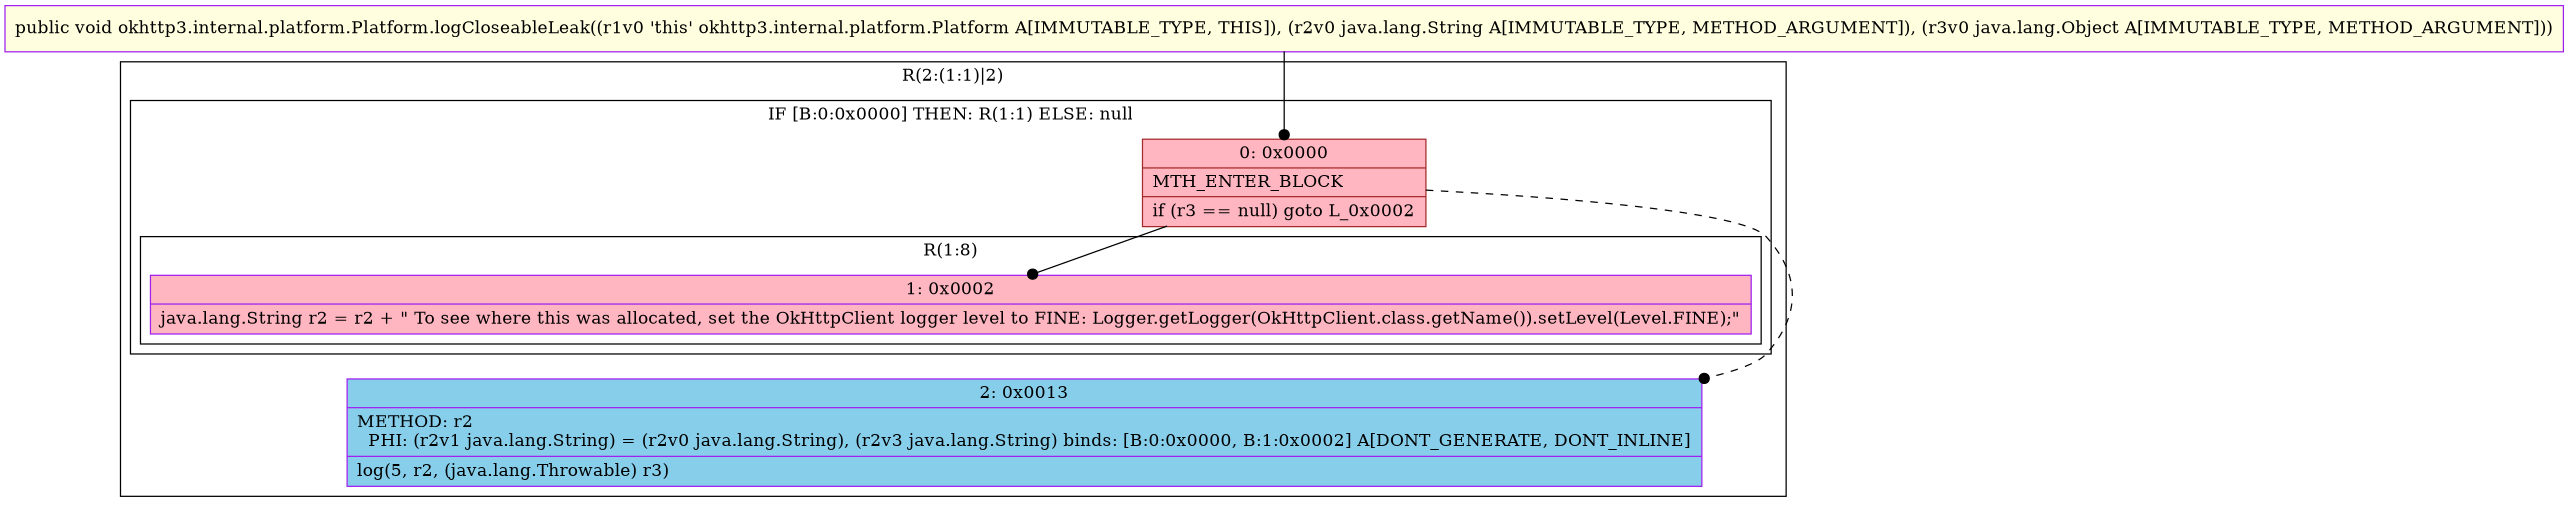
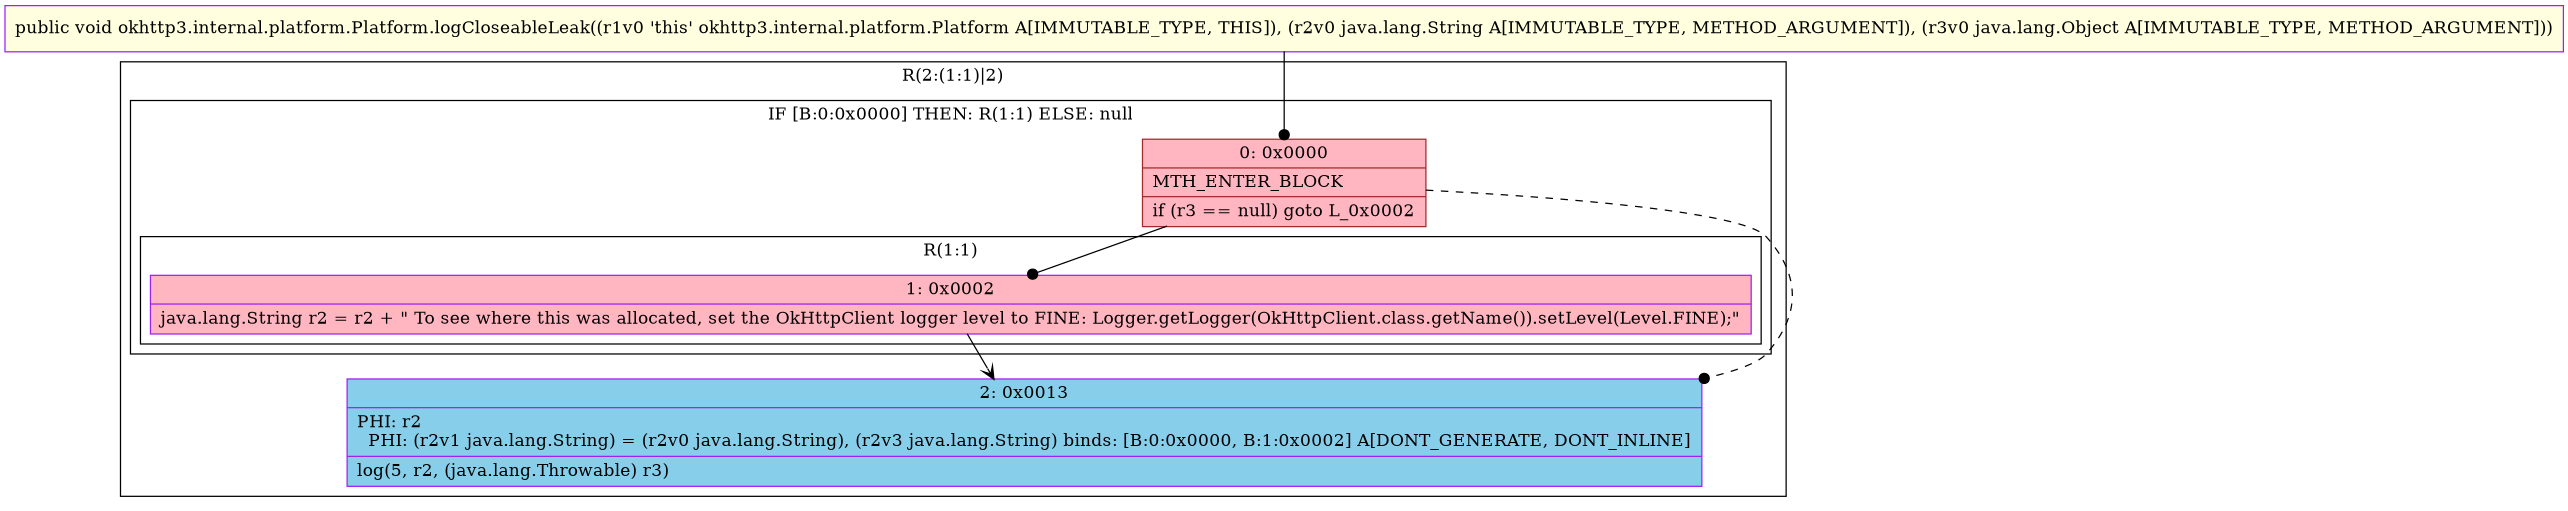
  digraph {
    node [color=purple fillcolor=lightpink shape=record style=filled]
    edge [arrowhead=dot]
    n1 [label="{1\:\ 0x0002|java.lang.String r2 = r2 + \" To see where this was allocated, set the OkHttpClient logger level to FINE: Logger.getLogger(OkHttpClient.class.getName()).setLevel(Level.FINE);\"\l}"]
    n2 [color=brown label="{0\:\ 0x0000|MTH_ENTER_BLOCK\l|if (r3 == null) goto L_0x0002\l}"]
-   n3 [fillcolor=skyblue label="{2\:\ 0x0013|METHOD: r2 \l  PHI: (r2v1 java.lang.String) = (r2v0 java.lang.String), (r2v3 java.lang.String) binds: [B:0:0x0000, B:1:0x0002] A[DONT_GENERATE, DONT_INLINE]\l|log(5, r2, (java.lang.Throwable) r3)\l}"]
+   n3 [fillcolor=skyblue label="{2\:\ 0x0013|PHI: r2 \l  PHI: (r2v1 java.lang.String) = (r2v0 java.lang.String), (r2v3 java.lang.String) binds: [B:0:0x0000, B:1:0x0002] A[DONT_GENERATE, DONT_INLINE]\l|log(5, r2, (java.lang.Throwable) r3)\l}"]
    n4 [fillcolor=lightyellow label="{public void okhttp3.internal.platform.Platform.logCloseableLeak((r1v0 'this' okhttp3.internal.platform.Platform A[IMMUTABLE_TYPE, THIS]), (r2v0 java.lang.String A[IMMUTABLE_TYPE, METHOD_ARGUMENT]), (r3v0 java.lang.Object A[IMMUTABLE_TYPE, METHOD_ARGUMENT])) }"]
    subgraph cluster_1 {
      label="R(2:(1:1)|2)"
      n3
      subgraph cluster_2 {
        label="IF [B:0:0x0000] THEN: R(1:1) ELSE: null"
        n2
        subgraph cluster_3 {
-         label="R(1:8)"
+         label="R(1:1)"
          n1
        }
      }
    }
+   n1 -> n3 [arrowhead=vee]
    n2 -> n1
    n2 -> n3 [style=dashed]
    n4 -> n2
  }
